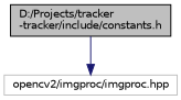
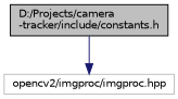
  digraph {
    node [fontname=Helvetica fontsize=10 shape=record style=filled]
-   n1 [color=black fillcolor=grey75 fontcolor=black height=0.2 label="D:/Projects/tracker\l-tracker/include/constants.h" width=0.4]
+   n1 [color=black fillcolor=grey75 fontcolor=black height=0.2 label="D:/Projects/camera\l-tracker/include/constants.h" width=0.4]
    n2 [color=grey75 fillcolor=white height=0.2 label="opencv2/imgproc/imgproc.hpp" width=0.4]
    n1 -> n2 [color=midnightblue fontname=Helvetica fontsize=10 labelfontname=Helvetica labelfontsize=10 style=solid]
  }
